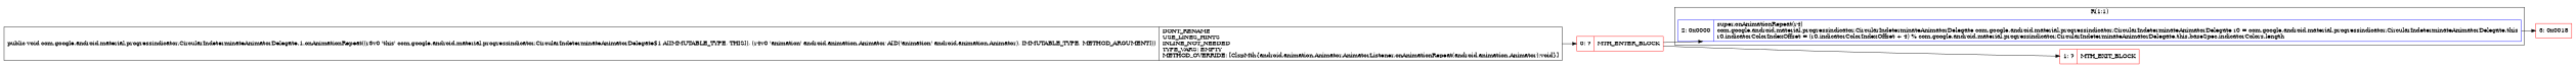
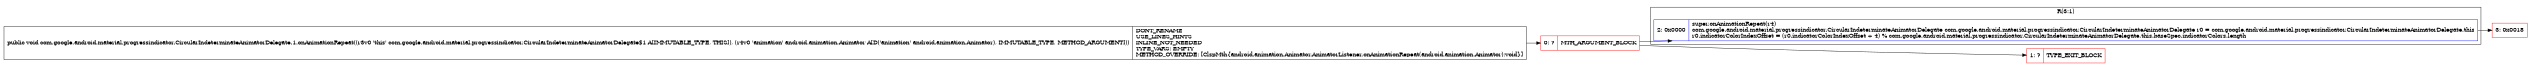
  digraph {
    rankdir=LR
    node [color=red shape=record]
    n1 [color=blue label="{2\:\ 0x0000|super.onAnimationRepeat(r4)\lcom.google.android.material.progressindicator.CircularIndeterminateAnimatorDelegate com.google.android.material.progressindicator.CircularIndeterminateAnimatorDelegate r0 = com.google.android.material.progressindicator.CircularIndeterminateAnimatorDelegate.this\lr0.indicatorColorIndexOffset = (r0.indicatorColorIndexOffset + 4) % com.google.android.material.progressindicator.CircularIndeterminateAnimatorDelegate.this.baseSpec.indicatorColors.length\l}"]
    n2 [label="{3\:\ 0x0018}"]
-   n3 [label="{0\:\ ?|MTH_ENTER_BLOCK\l}"]
-   n4 [label="{1\:\ ?|MTH_EXIT_BLOCK\l}"]
+   n3 [label="{0\:\ ?|MTH_ARGUMENT_BLOCK\l}"]
+   n4 [label="{1\:\ ?|TYPE_EXIT_BLOCK\l}"]
    n5 [label="{public void com.google.android.material.progressindicator.CircularIndeterminateAnimatorDelegate.1.onAnimationRepeat((r3v0 'this' com.google.android.material.progressindicator.CircularIndeterminateAnimatorDelegate$1 A[IMMUTABLE_TYPE, THIS]), (r4v0 'animation' android.animation.Animator A[D('animation' android.animation.Animator), IMMUTABLE_TYPE, METHOD_ARGUMENT]))  | DONT_RENAME\lUSE_LINES_HINTS\lINLINE_NOT_NEEDED\lTYPE_VARS: EMPTY\lMETHOD_OVERRIDE: [ClspMth\{android.animation.Animator.AnimatorListener.onAnimationRepeat(android.animation.Animator):void\}]\l}" color=""]
    subgraph cluster_1 {
-     label="R(1:1)"
+     label="R(3:1)"
      n1
    }
    n1 -> n2
    n3 -> n1
    n3 -> n4
    n5 -> n3
  }
